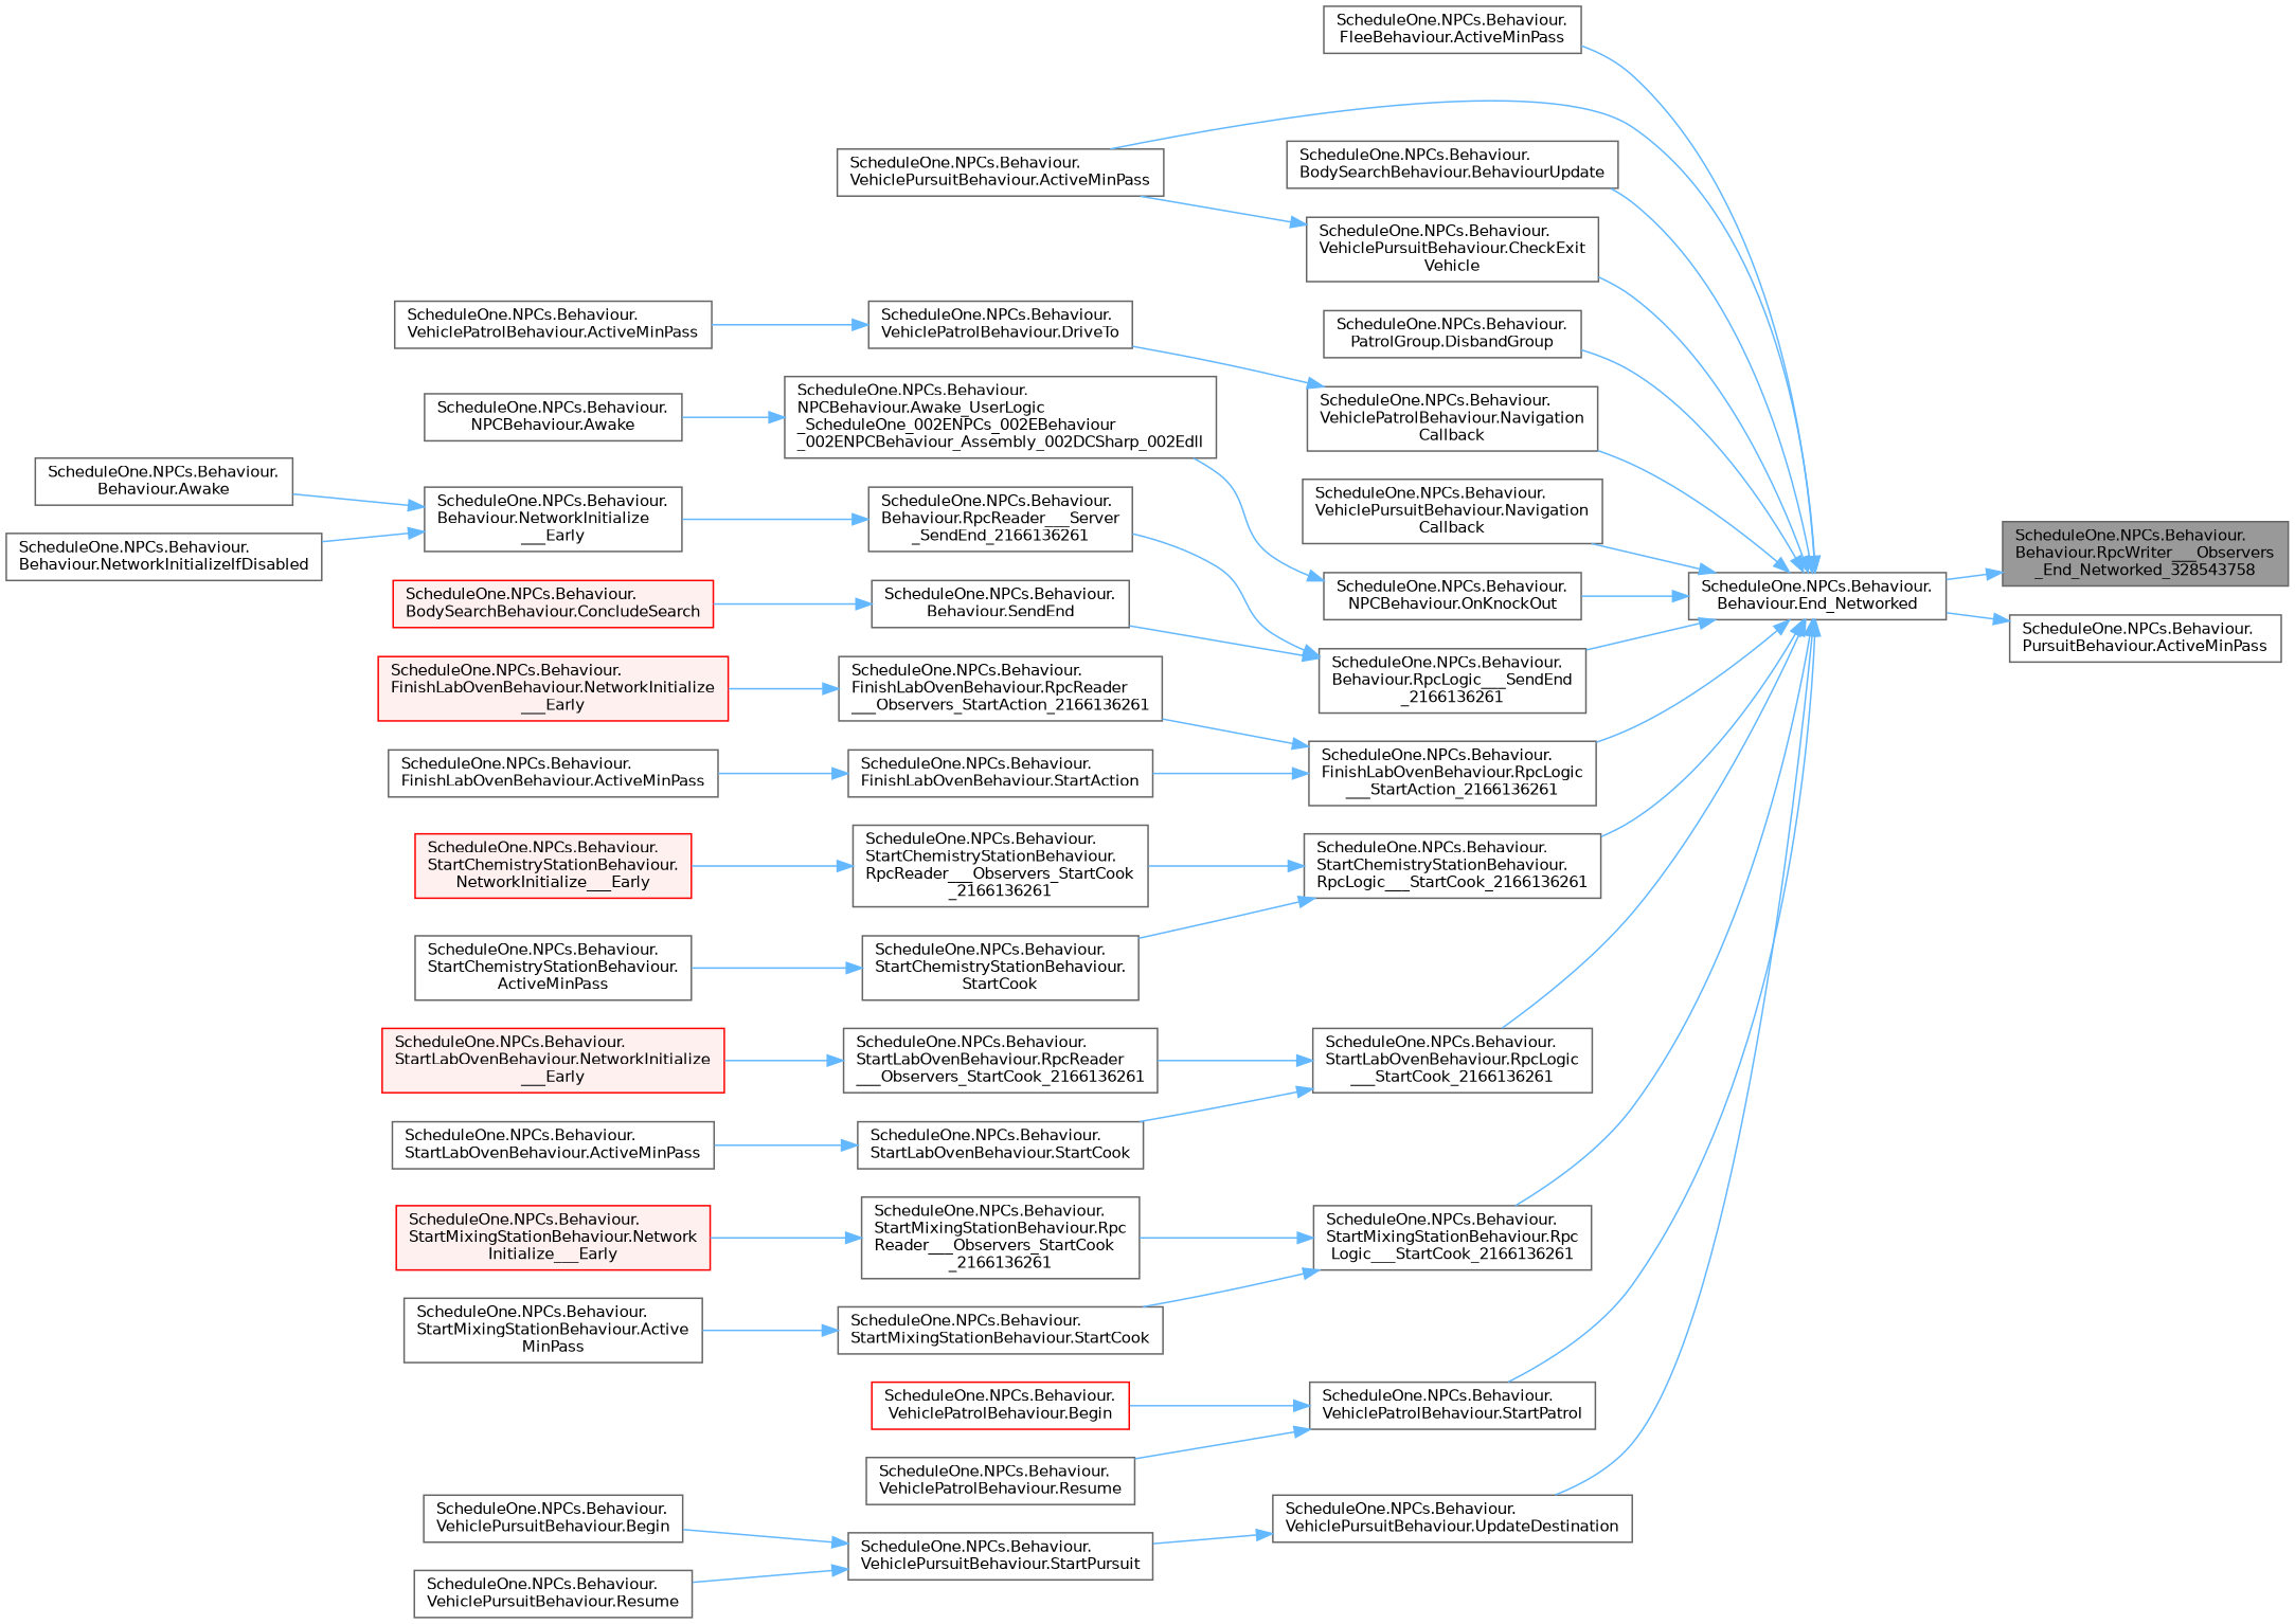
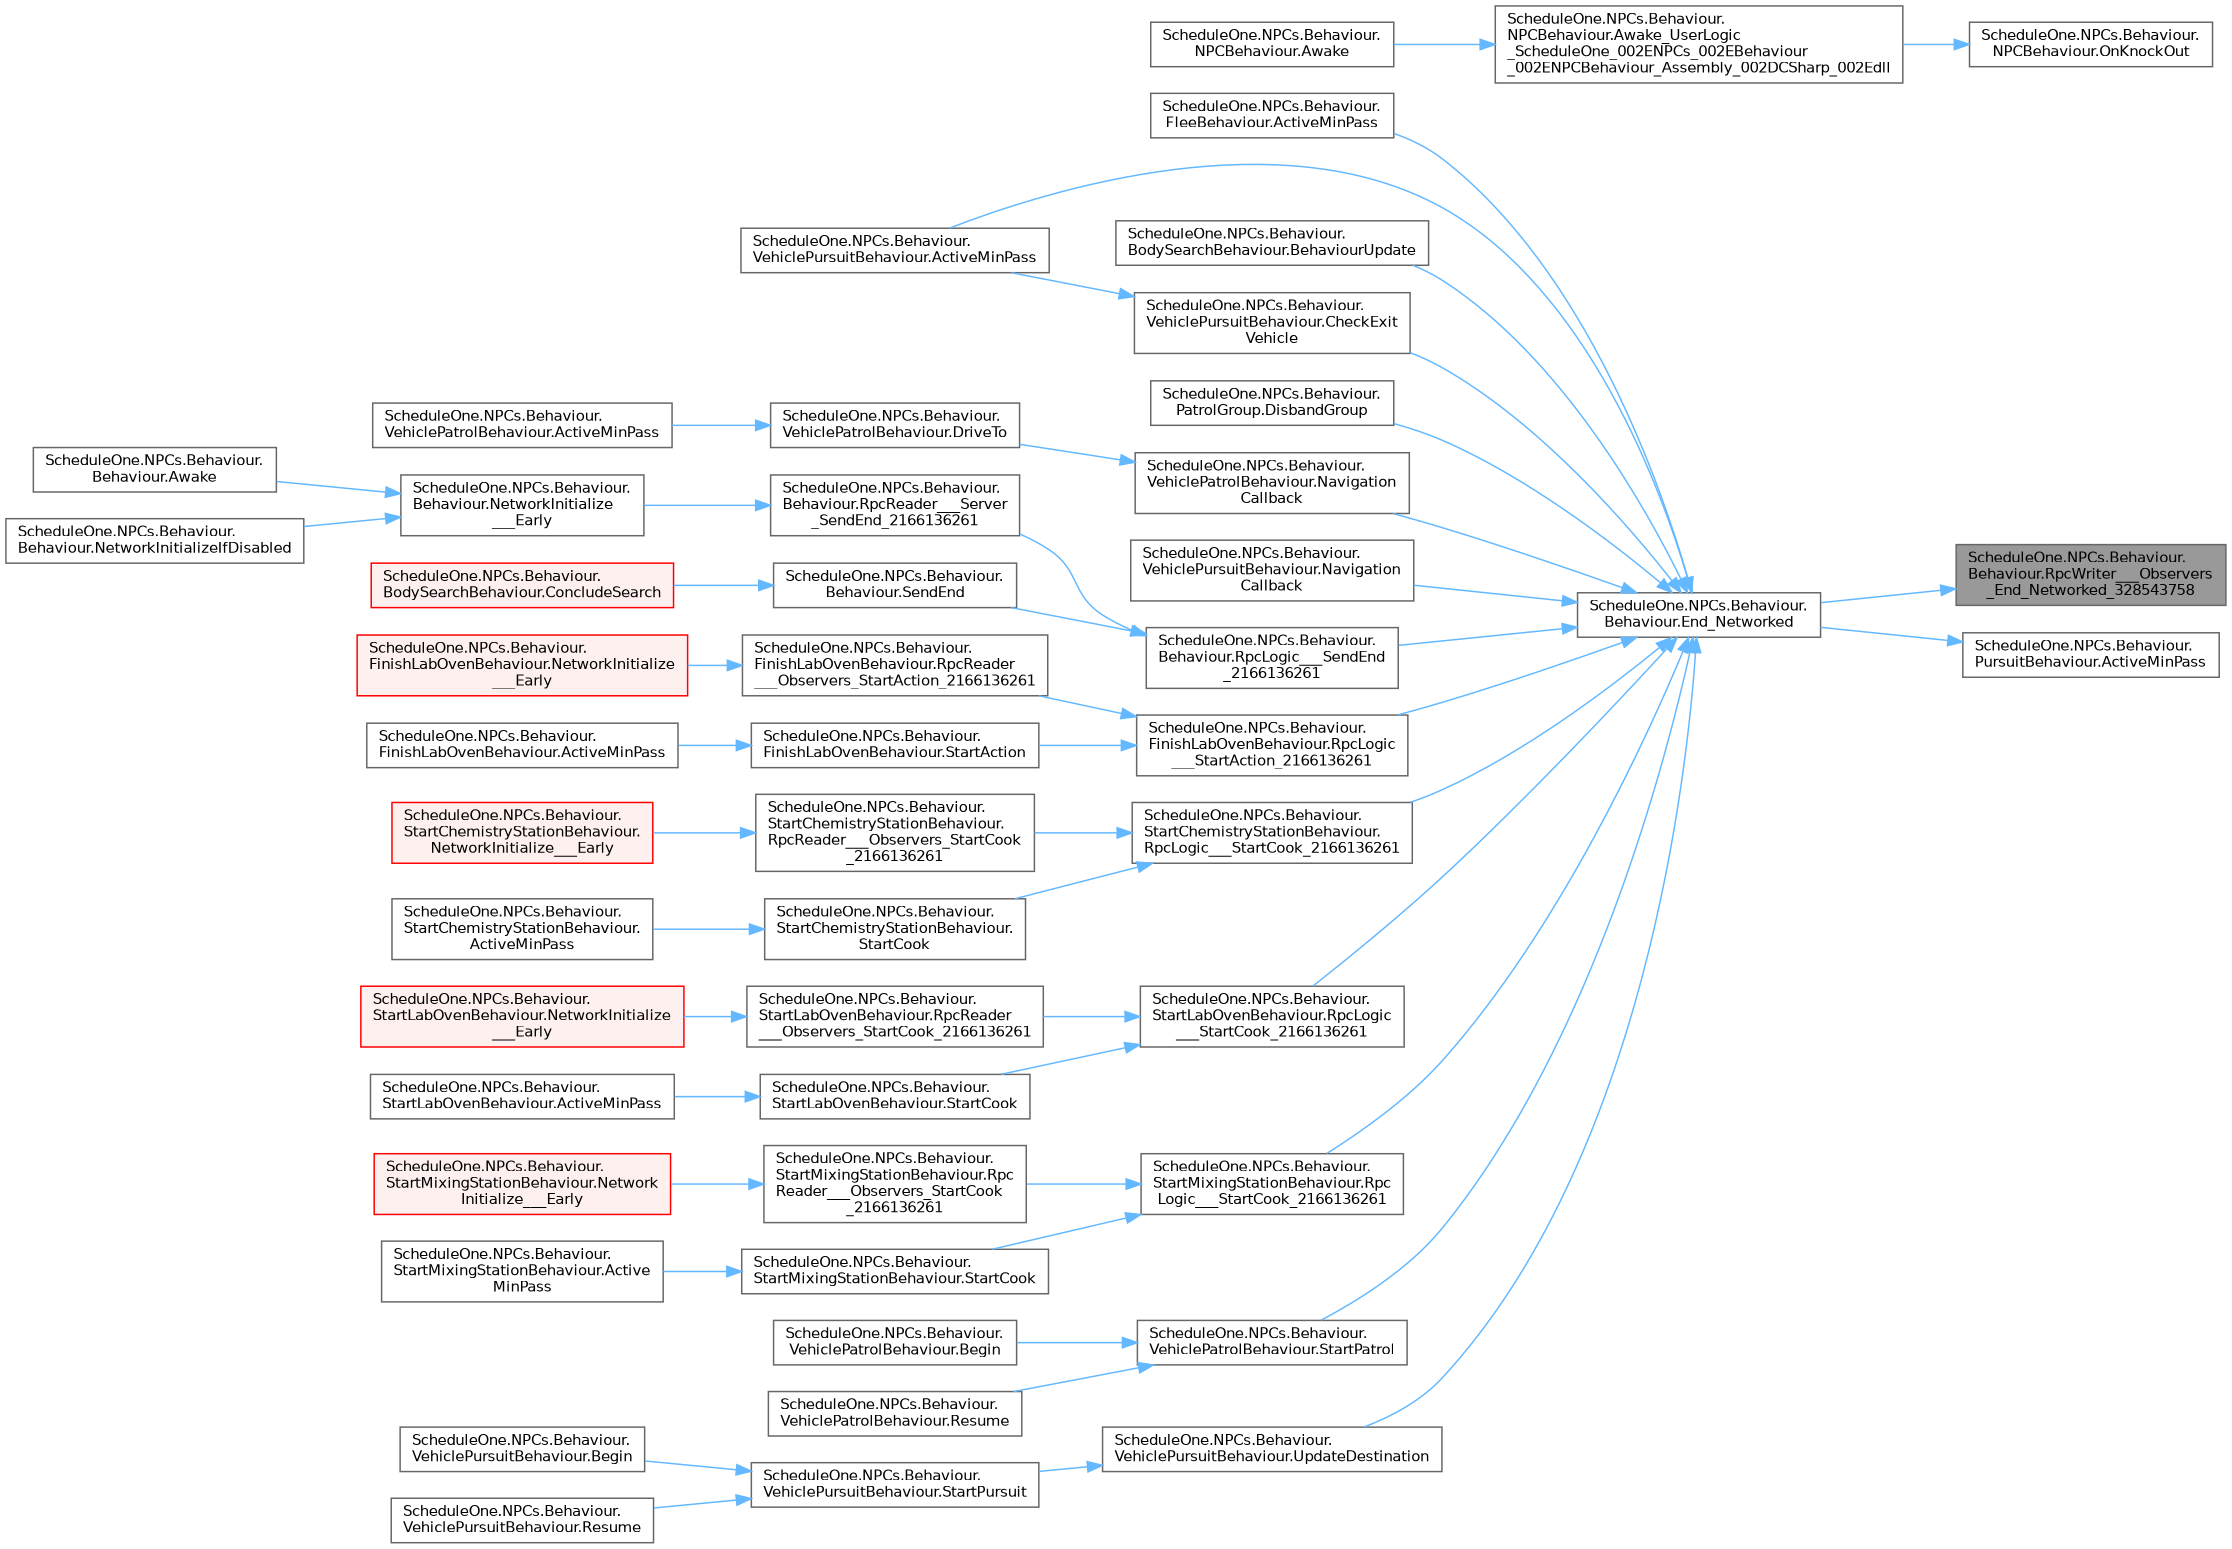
  digraph {
    rankdir=RL
    node [color=grey40 fillcolor=white fontname=Helvetica fontsize=10 shape=box style=filled]
    edge [color=steelblue1 dir=back fontname=Helvetica fontsize=10 labelfontname=Helvetica labelfontsize=10 style=solid]
    n1 [color=gray40 fillcolor=grey60 fontcolor=black height=0.2 label="ScheduleOne.NPCs.Behaviour.\lBehaviour.RpcWriter___Observers\l_End_Networked_328543758" width=0.4]
    n2 [height=0.2 label="ScheduleOne.NPCs.Behaviour.\lBehaviour.End_Networked" width=0.4]
    n3 [height=0.2 label="ScheduleOne.NPCs.Behaviour.\lFleeBehaviour.ActiveMinPass" width=0.4]
    n4 [height=0.2 label="ScheduleOne.NPCs.Behaviour.\lVehiclePursuitBehaviour.ActiveMinPass" width=0.4]
    n5 [height=0.2 label="ScheduleOne.NPCs.Behaviour.\lBodySearchBehaviour.BehaviourUpdate" width=0.4]
    n6 [height=0.2 label="ScheduleOne.NPCs.Behaviour.\lVehiclePursuitBehaviour.CheckExit\lVehicle" width=0.4]
    n7 [height=0.2 label="ScheduleOne.NPCs.Behaviour.\lPatrolGroup.DisbandGroup" width=0.4]
    n8 [height=0.2 label="ScheduleOne.NPCs.Behaviour.\lVehiclePatrolBehaviour.Navigation\lCallback" width=0.4]
    n9 [height=0.2 label="ScheduleOne.NPCs.Behaviour.\lVehiclePursuitBehaviour.Navigation\lCallback" width=0.4]
    n10 [height=0.2 label="ScheduleOne.NPCs.Behaviour.\lNPCBehaviour.OnKnockOut" width=0.4]
    n11 [height=0.2 label="ScheduleOne.NPCs.Behaviour.\lBehaviour.RpcLogic___SendEnd\l_2166136261" width=0.4]
    n12 [height=0.2 label="ScheduleOne.NPCs.Behaviour.\lFinishLabOvenBehaviour.RpcLogic\l___StartAction_2166136261" width=0.4]
    n13 [height=0.2 label="ScheduleOne.NPCs.Behaviour.\lStartChemistryStationBehaviour.\lRpcLogic___StartCook_2166136261" width=0.4]
    n14 [height=0.2 label="ScheduleOne.NPCs.Behaviour.\lStartLabOvenBehaviour.RpcLogic\l___StartCook_2166136261" width=0.4]
    n15 [height=0.2 label="ScheduleOne.NPCs.Behaviour.\lStartMixingStationBehaviour.Rpc\lLogic___StartCook_2166136261" width=0.4]
    n16 [height=0.2 label="ScheduleOne.NPCs.Behaviour.\lVehiclePatrolBehaviour.StartPatrol" width=0.4]
    n17 [height=0.2 label="ScheduleOne.NPCs.Behaviour.\lVehiclePursuitBehaviour.UpdateDestination" width=0.4]
    n18 [height=0.2 label="ScheduleOne.NPCs.Behaviour.\lPursuitBehaviour.ActiveMinPass" width=0.4]
    n19 [height=0.2 label="ScheduleOne.NPCs.Behaviour.\lVehiclePatrolBehaviour.DriveTo" width=0.4]
    n20 [height=0.2 label="ScheduleOne.NPCs.Behaviour.\lNPCBehaviour.Awake_UserLogic\l_ScheduleOne_002ENPCs_002EBehaviour\l_002ENPCBehaviour_Assembly_002DCSharp_002Edll" width=0.4]
    n21 [height=0.2 label="ScheduleOne.NPCs.Behaviour.\lBehaviour.RpcReader___Server\l_SendEnd_2166136261" width=0.4]
    n22 [height=0.2 label="ScheduleOne.NPCs.Behaviour.\lBehaviour.SendEnd" width=0.4]
    n23 [height=0.2 label="ScheduleOne.NPCs.Behaviour.\lFinishLabOvenBehaviour.RpcReader\l___Observers_StartAction_2166136261" width=0.4]
    n24 [height=0.2 label="ScheduleOne.NPCs.Behaviour.\lFinishLabOvenBehaviour.StartAction" width=0.4]
    n25 [height=0.2 label="ScheduleOne.NPCs.Behaviour.\lStartChemistryStationBehaviour.\lRpcReader___Observers_StartCook\l_2166136261" width=0.4]
    n26 [height=0.2 label="ScheduleOne.NPCs.Behaviour.\lStartChemistryStationBehaviour.\lStartCook" width=0.4]
    n27 [height=0.2 label="ScheduleOne.NPCs.Behaviour.\lStartLabOvenBehaviour.RpcReader\l___Observers_StartCook_2166136261" width=0.4]
    n28 [height=0.2 label="ScheduleOne.NPCs.Behaviour.\lStartLabOvenBehaviour.StartCook" width=0.4]
    n29 [height=0.2 label="ScheduleOne.NPCs.Behaviour.\lStartMixingStationBehaviour.Rpc\lReader___Observers_StartCook\l_2166136261" width=0.4]
    n30 [height=0.2 label="ScheduleOne.NPCs.Behaviour.\lStartMixingStationBehaviour.StartCook" width=0.4]
-   n31 [color=red height=0.2 label="ScheduleOne.NPCs.Behaviour.\lVehiclePatrolBehaviour.Begin" width=0.4]
+   n31 [height=0.2 label="ScheduleOne.NPCs.Behaviour.\lVehiclePatrolBehaviour.Begin" width=0.4]
    n32 [height=0.2 label="ScheduleOne.NPCs.Behaviour.\lVehiclePatrolBehaviour.Resume" width=0.4]
    n33 [height=0.2 label="ScheduleOne.NPCs.Behaviour.\lVehiclePursuitBehaviour.StartPursuit" width=0.4]
    n34 [height=0.2 label="ScheduleOne.NPCs.Behaviour.\lVehiclePatrolBehaviour.ActiveMinPass" width=0.4]
    n35 [height=0.2 label="ScheduleOne.NPCs.Behaviour.\lNPCBehaviour.Awake" width=0.4]
    n36 [height=0.2 label="ScheduleOne.NPCs.Behaviour.\lBehaviour.NetworkInitialize\l___Early" width=0.4]
    n37 [color=red fillcolor="#FFF0F0" height=0.2 label="ScheduleOne.NPCs.Behaviour.\lBodySearchBehaviour.ConcludeSearch" width=0.4]
    n38 [height=0.2 label="ScheduleOne.NPCs.Behaviour.\lBehaviour.Awake" width=0.4]
    n39 [height=0.2 label="ScheduleOne.NPCs.Behaviour.\lBehaviour.NetworkInitializeIfDisabled" width=0.4]
    n40 [color=red fillcolor="#FFF0F0" height=0.2 label="ScheduleOne.NPCs.Behaviour.\lFinishLabOvenBehaviour.NetworkInitialize\l___Early" width=0.4]
    n41 [height=0.2 label="ScheduleOne.NPCs.Behaviour.\lFinishLabOvenBehaviour.ActiveMinPass" width=0.4]
    n42 [color=red fillcolor="#FFF0F0" height=0.2 label="ScheduleOne.NPCs.Behaviour.\lStartChemistryStationBehaviour.\lNetworkInitialize___Early" width=0.4]
    n43 [height=0.2 label="ScheduleOne.NPCs.Behaviour.\lStartChemistryStationBehaviour.\lActiveMinPass" width=0.4]
    n44 [color=red fillcolor="#FFF0F0" height=0.2 label="ScheduleOne.NPCs.Behaviour.\lStartLabOvenBehaviour.NetworkInitialize\l___Early" width=0.4]
    n45 [height=0.2 label="ScheduleOne.NPCs.Behaviour.\lStartLabOvenBehaviour.ActiveMinPass" width=0.4]
    n46 [color=red fillcolor="#FFF0F0" height=0.2 label="ScheduleOne.NPCs.Behaviour.\lStartMixingStationBehaviour.Network\lInitialize___Early" width=0.4]
    n47 [height=0.2 label="ScheduleOne.NPCs.Behaviour.\lStartMixingStationBehaviour.Active\lMinPass" width=0.4]
    n48 [height=0.2 label="ScheduleOne.NPCs.Behaviour.\lVehiclePursuitBehaviour.Begin" width=0.4]
    n49 [height=0.2 label="ScheduleOne.NPCs.Behaviour.\lVehiclePursuitBehaviour.Resume" width=0.4]
    n1 -> n2
    n2 -> n3
    n2 -> n4
    n2 -> n5
    n2 -> n6
    n2 -> n7
    n2 -> n8
    n2 -> n9
-   n2 -> n10
    n2 -> n11
    n2 -> n12
    n2 -> n13
    n2 -> n14
    n2 -> n15
    n2 -> n16
    n2 -> n17
    n6 -> n4
    n8 -> n19
    n10 -> n20
    n11 -> n21
    n11 -> n22
    n12 -> n23
    n12 -> n24
    n13 -> n25
    n13 -> n26
    n14 -> n27
    n14 -> n28
    n15 -> n29
    n15 -> n30
    n16 -> n31
    n16 -> n32
    n17 -> n33
    n18 -> n2
    n19 -> n34
    n20 -> n35
    n21 -> n36
    n22 -> n37
    n23 -> n40
    n24 -> n41
    n25 -> n42
    n26 -> n43
    n27 -> n44
    n28 -> n45
    n29 -> n46
    n30 -> n47
    n33 -> n48
    n33 -> n49
    n36 -> n38
    n36 -> n39
  }
